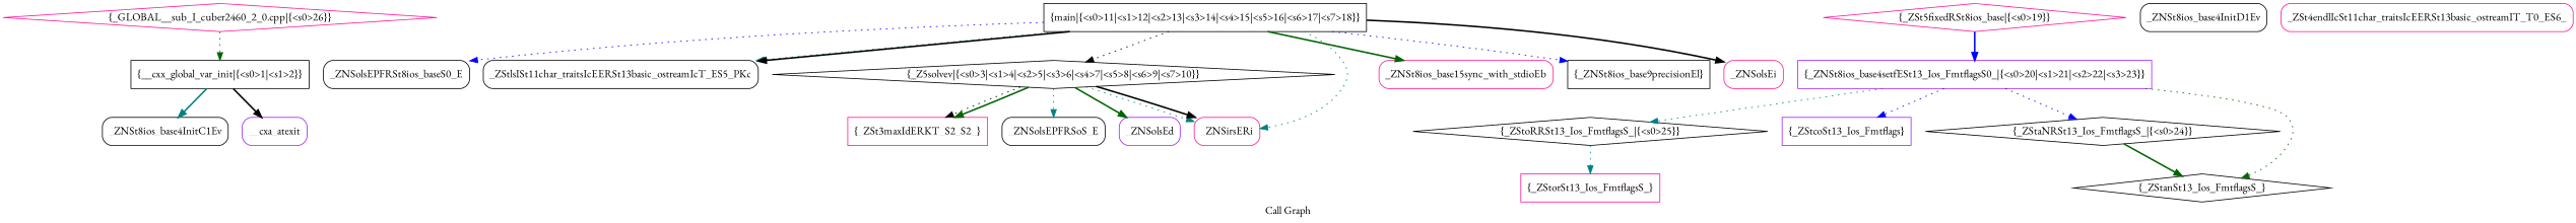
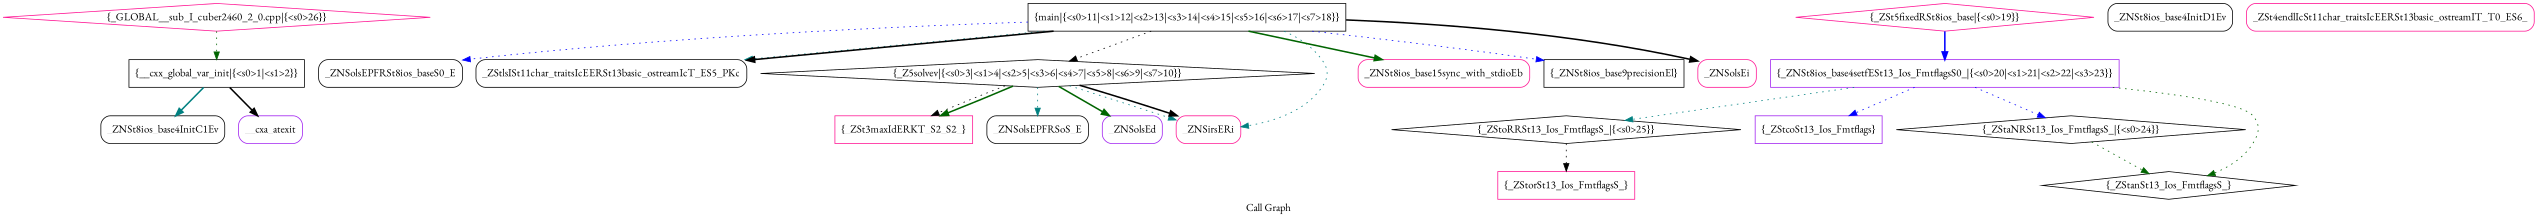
  digraph {
    fontname="EB Garamond"
    label="Call Graph"
    node [color=black fontname="EB Garamond" shape=Mrecord]
    edge [color=black fontname="EB Garamond" style=dotted tailport=s0]
    n1 [label="{__cxx_global_var_init|{<s0>1|<s1>2}}" shape=box]
    n2 [label="{_ZNSt8ios_base4InitC1Ev}"]
    n3 [color=purple label="{__cxa_atexit}"]
    n4 [color=deeppink label="{_ZSt3maxIdERKT_S2_S2_}" shape=box]
    n5 [label="{_ZNSolsEPFRSt8ios_baseS0_E}"]
    n6 [label="{_ZStoRRSt13_Ios_FmtflagsS_|{<s0>25}}" shape=diamond]
    n7 [color=deeppink label="{_ZStorSt13_Ios_FmtflagsS_}" shape=box]
    n8 [label="{_ZNSt8ios_base4InitD1Ev}"]
    n9 [label="{_ZNSolsEPFRSoS_E}"]
    n10 [label="{_ZStlsISt11char_traitsIcEERSt13basic_ostreamIcT_ES5_PKc}"]
    n11 [label="{_Z5solvev|{<s0>3|<s1>4|<s2>5|<s3>6|<s4>7|<s5>8|<s6>9|<s7>10}}" shape=diamond]
    n12 [color=deeppink label="{_ZNSirsERi}"]
    n13 [color=purple label="{_ZNSolsEd}"]
    n14 [label="{main|{<s0>11|<s1>12|<s2>13|<s3>14|<s4>15|<s5>16|<s6>17|<s7>18}}" shape=box]
    n15 [color=deeppink label="{_ZNSt8ios_base15sync_with_stdioEb}"]
    n16 [label="{_ZNSt8ios_base9precisionEl}" shape=box]
    n17 [color=deeppink label="{_ZNSolsEi}"]
    n18 [color=purple label="{_ZNSt8ios_base4setfESt13_Ios_FmtflagsS0_|{<s0>20|<s1>21|<s2>22|<s3>23}}" shape=box]
    n19 [color=purple label="{_ZStcoSt13_Ios_Fmtflags}" shape=box]
    n20 [label="{_ZStaNRSt13_Ios_FmtflagsS_|{<s0>24}}" shape=diamond]
    n21 [label="{_ZStanSt13_Ios_FmtflagsS_}" shape=diamond]
    n22 [color=deeppink label="{_ZSt5fixedRSt8ios_base|{<s0>19}}" shape=diamond]
    n23 [color=deeppink label="{_ZSt4endlIcSt11char_traitsIcEERSt13basic_ostreamIT_T0_ES6_}"]
    n24 [color=deeppink label="{_GLOBAL__sub_I_cuber2460_2_0.cpp|{<s0>26}}" shape=diamond]
    n1 -> n2 [color=teal style=bold]
    n1 -> n3 [style=bold tailport=s1]
-   n6 -> n7 [color=teal]
+   n6 -> n7
    n11 -> n4 [tailport=s4]
    n11 -> n4 [color=darkgreen style=bold tailport=s5]
    n11 -> n9 [color=teal tailport=s7]
    n11 -> n12 [color=teal]
    n11 -> n12 [style=bold tailport=s1]
    n11 -> n13 [color=darkgreen style=bold tailport=s6]
    n14 -> n5 [color=blue tailport=s2]
    n14 -> n10 [color=teal tailport=s4]
    n14 -> n10 [style=bold tailport=s6]
    n14 -> n11 [tailport=s7]
    n14 -> n12 [color=teal tailport=s3]
    n14 -> n15 [color=darkgreen style=bold]
    n14 -> n16 [color=blue tailport=s1]
    n14 -> n17 [style=bold tailport=s5]
    n18 -> n6 [color=teal tailport=s3]
    n18 -> n19 [color=blue]
    n18 -> n20 [color=blue tailport=s1]
    n18 -> n21 [color=darkgreen tailport=s2]
-   n20 -> n21 [color=darkgreen style=bold]
+   n20 -> n21 [color=darkgreen]
    n22 -> n18 [color=blue style=bold]
    n24 -> n1 [color=darkgreen]
  }
